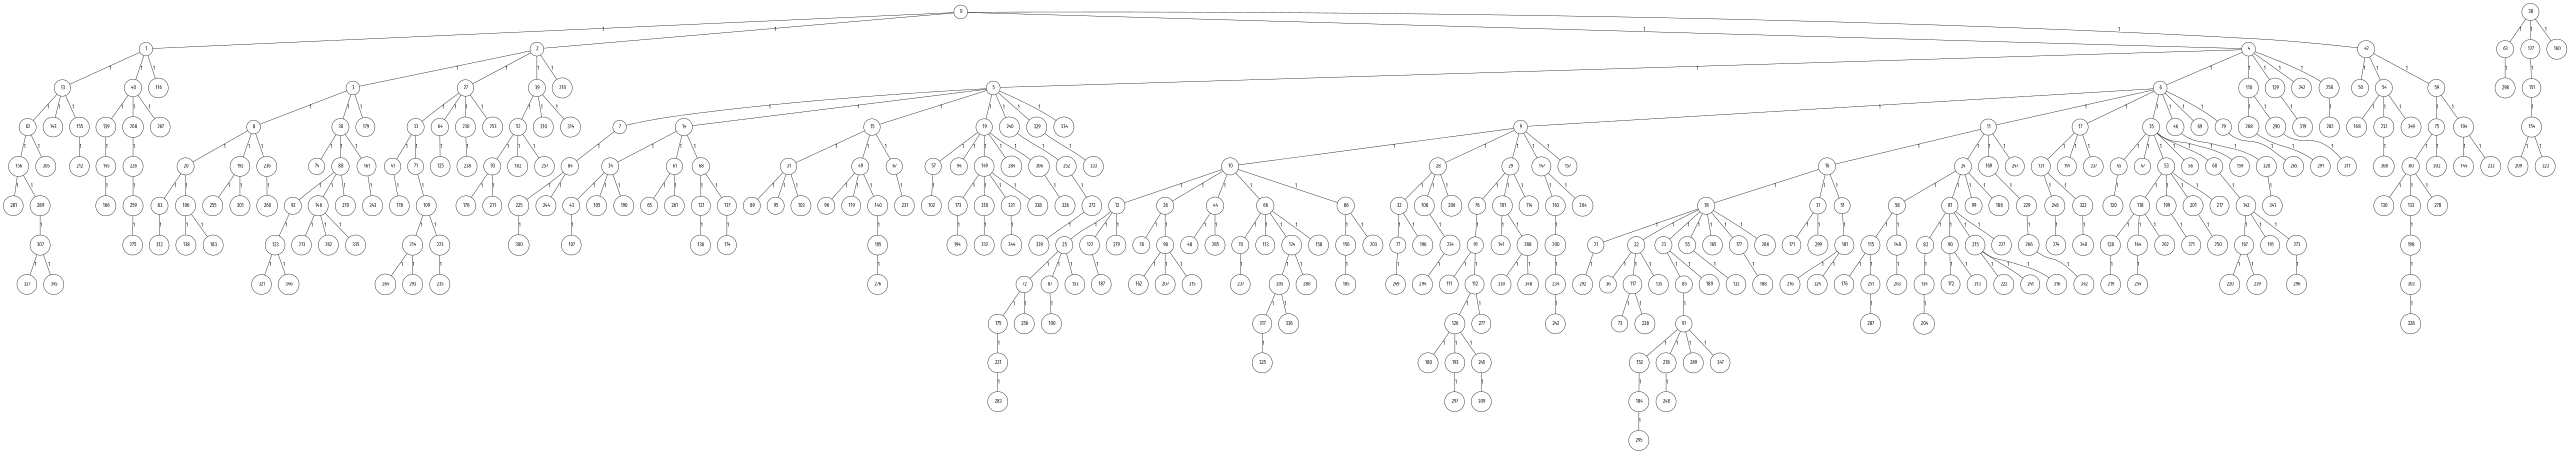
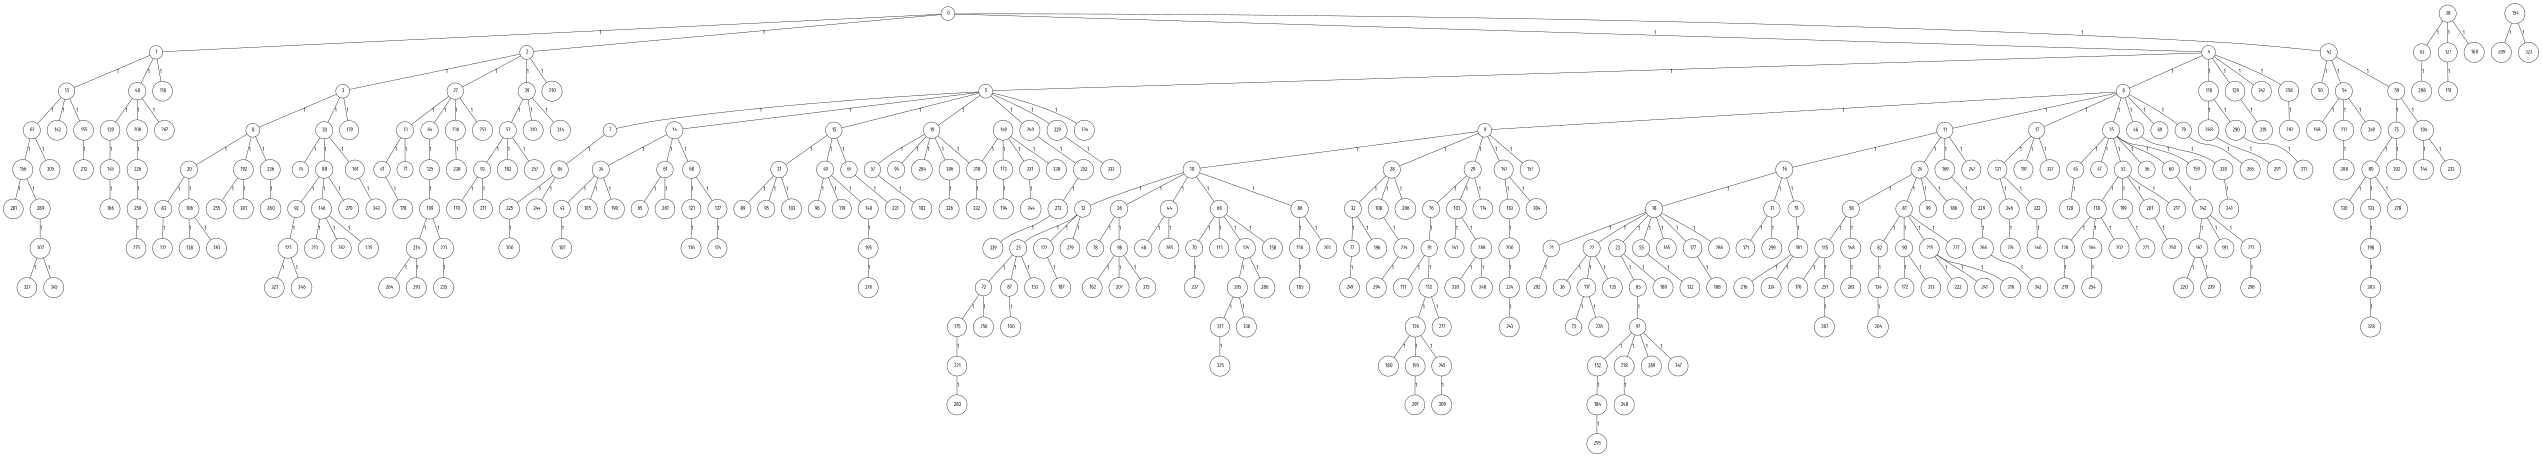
  graph {
    fixedsize="true;"
    fontname="Fira Sans"
    node [color=black fontname="Fira Sans" fontsize=12 hight=.12 shape=circle]
    edge [fontname="Fira Sans" fontsize=12]
    n1 [label=" 0" width=.12]
    n2 [label=" 1" width=.12]
    n3 [label=" 2" width=.12]
    n4 [label=" 4" width=.12]
    n5 [label=" 42" width=.12]
    n6 [label=" 13" width=.12]
    n7 [label=" 40" width=.12]
    n8 [label=" 116" width=.12]
    n9 [label=" 3" width=.12]
    n10 [label=" 27" width=.12]
    n11 [label=" 39" width=.12]
    n12 [label=" 210" width=.12]
    n13 [label=" 5" width=.12]
    n14 [label=" 6" width=.12]
    n15 [label=" 110" width=.12]
    n16 [label=" 129" width=.12]
    n17 [label=" 242" width=.12]
    n18 [label=" 258" width=.12]
    n19 [label=" 50" width=.12]
    n20 [label=" 54" width=.12]
    n21 [label=" 59" width=.12]
    n22 [label=" 62" width=.12]
    n23 [label=" 143" width=.12]
    n24 [label=" 155" width=.12]
    n25 [label=" 139" width=.12]
    n26 [label=" 208" width=.12]
    n27 [label=" 267" width=.12]
    n28 [label=" 8" width=.12]
    n29 [label=" 30" width=.12]
    n30 [label=" 179" width=.12]
    n31 [label=" 33" width=.12]
    n32 [label=" 64" width=.12]
    n33 [label=" 230" width=.12]
    n34 [label=" 253" width=.12]
    n35 [label=" 52" width=.12]
    n36 [label=" 310" width=.12]
    n37 [label=" 314" width=.12]
    n38 [label=" 20" width=.12]
    n39 [label=" 192" width=.12]
    n40 [label=" 236" width=.12]
    n41 [label=" 74" width=.12]
    n42 [label=" 88" width=.12]
    n43 [label=" 161" width=.12]
    n44 [label=" 7" width=.12]
    n45 [label=" 14" width=.12]
    n46 [label=" 15" width=.12]
    n47 [label=" 19" width=.12]
    n48 [label=" 240" width=.12]
    n49 [label=" 329" width=.12]
    n50 [label=" 334" width=.12]
    n51 [label=" 9" width=.12]
    n52 [label=" 11" width=.12]
    n53 [label=" 17" width=.12]
    n54 [label=" 35" width=.12]
    n55 [label=" 46" width=.12]
    n56 [label=" 69" width=.12]
    n57 [label=" 79" width=.12]
    n58 [label=" 268" width=.12]
    n59 [label=" 290" width=.12]
    n60 [label=" 319" width=.12]
    n61 [label=" 282" width=.12]
    n62 [label=" 84" width=.12]
    n63 [label=" 34" width=.12]
    n64 [label=" 61" width=.12]
    n65 [label=" 68" width=.12]
    n66 [label=" 31" width=.12]
    n67 [label=" 49" width=.12]
    n68 [label=" 67" width=.12]
    n69 [label=" 57" width=.12]
    n70 [label=" 94" width=.12]
    n71 [label=" 149" width=.12]
    n72 [label=" 284" width=.12]
    n73 [label=" 306" width=.12]
    n74 [label=" 252" width=.12]
    n75 [label=" 333" width=.12]
    n76 [label=" 10" width=.12]
    n77 [label=" 28" width=.12]
    n78 [label=" 29" width=.12]
    n79 [label=" 147" width=.12]
    n80 [label=" 157" width=.12]
    n81 [label=" 16" width=.12]
    n82 [label=" 24" width=.12]
    n83 [label=" 169" width=.12]
    n84 [label=" 247" width=.12]
    n85 [label=" 131" width=.12]
    n86 [label=" 197" width=.12]
    n87 [label=" 337" width=.12]
    n88 [label=" 45" width=.12]
    n89 [label=" 47" width=.12]
    n90 [label=" 53" width=.12]
    n91 [label=" 56" width=.12]
    n92 [label=" 60" width=.12]
    n93 [label=" 159" width=.12]
    n94 [label=" 38" width=.12]
    n95 [label=" 63" width=.12]
    n96 [label=" 127" width=.12]
    n97 [label=" 160" width=.12]
    n98 [label=" 320" width=.12]
    n99 [label=" 265" width=.12]
    n100 [label=" 225" width=.12]
    n101 [label=" 244" width=.12]
    n102 [label=" 83" width=.12]
    n103 [label=" 106" width=.12]
    n104 [label=" 255" width=.12]
    n105 [label=" 301" width=.12]
    n106 [label=" 260" width=.12]
    n107 [label=" 12" width=.12]
    n108 [label=" 26" width=.12]
    n109 [label=" 44" width=.12]
    n110 [label=" 66" width=.12]
    n111 [label=" 86" width=.12]
    n112 [label=" 32" width=.12]
    n113 [label=" 108" width=.12]
    n114 [label=" 206" width=.12]
    n115 [label=" 76" width=.12]
    n116 [label=" 101" width=.12]
    n117 [label=" 114" width=.12]
    n118 [label=" 163" width=.12]
    n119 [label=" 304" width=.12]
    n120 [label=" 25" width=.12]
    n121 [label=" 122" width=.12]
    n122 [label=" 279" width=.12]
    n123 [label=" 78" width=.12]
    n124 [label=" 98" width=.12]
    n125 [label=" 48" width=.12]
    n126 [label=" 285" width=.12]
    n127 [label=" 70" width=.12]
    n128 [label=" 113" width=.12]
    n129 [label=" 124" width=.12]
    n130 [label=" 158" width=.12]
    n131 [label=" 150" width=.12]
    n132 [label=" 203" width=.12]
    n133 [label=" 18" width=.12]
    n134 [label=" 37" width=.12]
    n135 [label=" 51" width=.12]
    n136 [label=" 58" width=.12]
    n137 [label=" 81" width=.12]
    n138 [label=" 99" width=.12]
    n139 [label=" 186" width=.12]
    n140 [label=" 229" width=.12]
    n141 [label=" 72" width=.12]
    n142 [label=" 87" width=.12]
    n143 [label=" 153" width=.12]
    n144 [label=" 187" width=.12]
    n145 [label=" 156" width=.12]
    n146 [label=" 305" width=.12]
    n147 [label=" 212" width=.12]
    n148 [label=" 43" width=.12]
    n149 [label=" 105" width=.12]
    n150 [label=" 190" width=.12]
    n151 [label=" 65" width=.12]
    n152 [label=" 261" width=.12]
    n153 [label=" 121" width=.12]
    n154 [label=" 137" width=.12]
    n155 [label=" 89" width=.12]
    n156 [label=" 95" width=.12]
    n157 [label=" 103" width=.12]
    n158 [label=" 96" width=.12]
    n159 [label=" 119" width=.12]
    n160 [label=" 140" width=.12]
    n161 [label=" 231" width=.12]
    n162 [label=" 21" width=.12]
    n163 [label=" 22" width=.12]
    n164 [label=" 23" width=.12]
    n165 [label=" 55" width=.12]
    n166 [label=" 165" width=.12]
    n167 [label=" 177" width=.12]
    n168 [label=" 286" width=.12]
    n169 [label=" 171" width=.12]
    n170 [label=" 299" width=.12]
    n171 [label=" 181" width=.12]
    n172 [label=" 246" width=.12]
    n173 [label=" 322" width=.12]
    n174 [label=" 292" width=.12]
    n175 [label=" 36" width=.12]
    n176 [label=" 117" width=.12]
    n177 [label=" 135" width=.12]
    n178 [label=" 85" width=.12]
    n179 [label=" 189" width=.12]
    n180 [label=" 132" width=.12]
    n181 [label=" 188" width=.12]
    n182 [label=" 102" width=.12]
    n183 [label=" 173" width=.12]
    n184 [label=" 318" width=.12]
    n185 [label=" 331" width=.12]
    n186 [label=" 338" width=.12]
    n187 [label=" 326" width=.12]
    n188 [label=" 312" width=.12]
    n189 [label=" 138" width=.12]
    n190 [label=" 183" width=.12]
    n191 [label=" 73" width=.12]
    n192 [label=" 228" width=.12]
    n193 [label=" 97" width=.12]
    n194 [label=" 115" width=.12]
    n195 [label=" 148" width=.12]
    n196 [label=" 82" width=.12]
    n197 [label=" 90" width=.12]
    n198 [label=" 215" width=.12]
    n199 [label=" 227" width=.12]
    n200 [label=" 175" width=.12]
    n201 [label=" 256" width=.12]
    n202 [label=" 100" width=.12]
    n203 [label=" 162" width=.12]
    n204 [label=" 207" width=.12]
    n205 [label=" 315" width=.12]
    n206 [label=" 41" width=.12]
    n207 [label=" 71" width=.12]
    n208 [label=" 125" width=.12]
    n209 [label=" 238" width=.12]
    n210 [label=" 77" width=.12]
    n211 [label=" 196" width=.12]
    n212 [label=" 224" width=.12]
    n213 [label=" 91" width=.12]
    n214 [label=" 141" width=.12]
    n215 [label=" 288" width=.12]
    n216 [label=" 92" width=.12]
    n217 [label=" 146" width=.12]
    n218 [label=" 270" width=.12]
    n219 [label=" 343" width=.12]
    n220 [label=" 249" width=.12]
    n221 [label=" 178" width=.12]
    n222 [label=" 109" width=.12]
    n223 [label=" 107" width=.12]
    n224 [label=" 120" width=.12]
    n225 [label=" 118" width=.12]
    n226 [label=" 199" width=.12]
    n227 [label=" 201" width=.12]
    n228 [label=" 217" width=.12]
    n229 [label=" 142" width=.12]
    n230 [label=" 298" width=.12]
    n231 [label=" 151" width=.12]
    n232 [label=" 93" width=.12]
    n233 [label=" 182" width=.12]
    n234 [label=" 257" width=.12]
    n235 [label=" 145" width=.12]
    n236 [label=" 226" width=.12]
    n237 [label=" 168" width=.12]
    n238 [label=" 232" width=.12]
    n239 [label=" 349" width=.12]
    n240 [label=" 75" width=.12]
    n241 [label=" 104" width=.12]
    n242 [label=" 341" width=.12]
    n243 [label=" 195" width=.12]
    n244 [label=" 216" width=.12]
    n245 [label=" 324" width=.12]
    n246 [label=" 170" width=.12]
    n247 [label=" 211" width=.12]
    n248 [label=" 128" width=.12]
    n249 [label=" 164" width=.12]
    n250 [label=" 202" width=.12]
    n251 [label=" 271" width=.12]
    n252 [label=" 250" width=.12]
    n253 [label=" 308" width=.12]
    n254 [label=" 176" width=.12]
    n255 [label=" 251" width=.12]
    n256 [label=" 263" width=.12]
    n257 [label=" 80" width=.12]
    n258 [label=" 302" width=.12]
    n259 [label=" 144" width=.12]
    n260 [label=" 233" width=.12]
    n261 [label=" 167" width=.12]
    n262 [label=" 191" width=.12]
    n263 [label=" 273" width=.12]
    n264 [label=" 281" width=.12]
    n265 [label=" 289" width=.12]
    n266 [label=" 237" width=.12]
    n267 [label=" 205" width=.12]
    n268 [label=" 280" width=.12]
    n269 [label=" 136" width=.12]
    n270 [label=" 174" width=.12]
    n271 [label=" 214" width=.12]
    n272 [label=" 223" width=.12]
    n273 [label=" 221" width=.12]
    n274 [label=" 130" width=.12]
    n275 [label=" 133" width=.12]
    n276 [label=" 278" width=.12]
    n277 [label=" 111" width=.12]
    n278 [label=" 112" width=.12]
    n279 [label=" 198" width=.12]
    n280 [label=" 134" width=.12]
    n281 [label=" 172" width=.12]
    n282 [label=" 313" width=.12]
    n283 [label=" 222" width=.12]
    n284 [label=" 241" width=.12]
    n285 [label=" 316" width=.12]
    n286 [label=" 204" width=.12]
    n287 [label=" 300" width=.12]
    n288 [label=" 152" width=.12]
    n289 [label=" 218" width=.12]
    n290 [label=" 269" width=.12]
    n291 [label=" 347" width=.12]
    n292 [label=" 185" width=.12]
    n293 [label=" 123" width=.12]
    n294 [label=" 213" width=.12]
    n295 [label=" 262" width=.12]
    n296 [label=" 335" width=.12]
    n297 [label=" 126" width=.12]
    n298 [label=" 277" width=.12]
    n299 [label=" 321" width=.12]
    n300 [label=" 346" width=.12]
    n301 [label=" 184" width=.12]
    n302 [label=" 248" width=.12]
    n303 [label=" 330" width=.12]
    n304 [label=" 348" width=.12]
    n305 [label=" 294" width=.12]
    n306 [label=" 264" width=.12]
    n307 [label=" 293" width=.12]
    n308 [label=" 235" width=.12]
    n309 [label=" 291" width=.12]
    n310 [label=" 311" width=.12]
    n311 [label=" 180" width=.12]
    n312 [label=" 193" width=.12]
    n313 [label=" 245" width=.12]
    n314 [label=" 287" width=.12]
    n315 [label=" 219" width=.12]
    n316 [label=" 254" width=.12]
    n317 [label=" 317" width=.12]
    n318 [label=" 336" width=.12]
    n319 [label=" 297" width=.12]
    n320 [label=" 309" width=.12]
    n321 [label=" 154" width=.12]
    n322 [label=" 274" width=.12]
    n323 [label=" 340" width=.12]
    n324 [label=" 303" width=.12]
    n325 [label=" 166" width=.12]
    n326 [label=" 276" width=.12]
    n327 [label=" 220" width=.12]
    n328 [label=" 239" width=.12]
    n329 [label=" 296" width=.12]
    n330 [label=" 200" width=.12]
    n331 [label=" 194" width=.12]
    n332 [label=" 332" width=.12]
    n333 [label=" 344" width=.12]
    n334 [label=" 209" width=.12]
    n335 [label=" 323" width=.12]
    n336 [label=" 295" width=.12]
    n337 [label=" 307" width=.12]
    n338 [label=" 234" width=.12]
    n339 [label=" 266" width=.12]
    n340 [label=" 283" width=.12]
    n341 [label=" 328" width=.12]
    n342 [label=" 243" width=.12]
    n343 [label=" 325" width=.12]
    n344 [label=" 259" width=.12]
    n345 [label=" 275" width=.12]
    n346 [label=" 342" width=.12]
    n347 [label=" 272" width=.12]
    n348 [label=" 339" width=.12]
    n349 [label=" 327" width=.12]
    n350 [label=" 345" width=.12]
    n1 -- n2 [label=1]
    n1 -- n3 [label=1]
    n1 -- n4 [label=1]
    n1 -- n5 [label=1]
    n2 -- n6 [label=1]
    n2 -- n7 [label=1]
    n2 -- n8 [label=1]
    n3 -- n9 [label=1]
    n3 -- n10 [label=1]
    n3 -- n11 [label=1]
    n3 -- n12 [label=1]
    n4 -- n13 [label=1]
    n4 -- n14 [label=1]
    n4 -- n15 [label=1]
    n4 -- n16 [label=1]
    n4 -- n17 [label=1]
    n4 -- n18 [label=1]
    n5 -- n19 [label=1]
    n5 -- n20 [label=1]
    n5 -- n21 [label=1]
    n6 -- n22 [label=1]
    n6 -- n23 [label=1]
    n6 -- n24 [label=1]
    n7 -- n25 [label=1]
    n7 -- n26 [label=1]
    n7 -- n27 [label=1]
    n9 -- n28 [label=1]
    n9 -- n29 [label=1]
    n9 -- n30 [label=1]
    n10 -- n31 [label=1]
    n10 -- n32 [label=1]
    n10 -- n33 [label=1]
    n10 -- n34 [label=1]
    n11 -- n35 [label=1]
    n11 -- n36 [label=1]
    n11 -- n37 [label=1]
    n13 -- n44 [label=1]
    n13 -- n45 [label=1]
    n13 -- n46 [label=1]
    n13 -- n47 [label=1]
    n13 -- n48 [label=1]
    n13 -- n49 [label=1]
    n13 -- n50 [label=1]
    n14 -- n51 [label=1]
    n14 -- n52 [label=1]
    n14 -- n53 [label=1]
    n14 -- n54 [label=1]
    n14 -- n55 [label=1]
    n14 -- n56 [label=1]
    n14 -- n57 [label=1]
    n15 -- n58 [label=1]
    n15 -- n59 [label=1]
    n16 -- n60 [label=1]
    n18 -- n61 [label=1]
    n20 -- n237 [label=1]
    n20 -- n238 [label=1]
    n20 -- n239 [label=1]
    n21 -- n240 [label=1]
    n21 -- n241 [label=1]
    n22 -- n145 [label=1]
    n22 -- n146 [label=1]
    n24 -- n147 [label=1]
    n25 -- n235 [label=1]
    n26 -- n236 [label=1]
    n28 -- n38 [label=1]
    n28 -- n39 [label=1]
    n28 -- n40 [label=1]
    n29 -- n41 [label=1]
    n29 -- n42 [label=1]
    n29 -- n43 [label=1]
    n31 -- n206 [label=1]
    n31 -- n207 [label=1]
    n32 -- n208 [label=1]
    n33 -- n209 [label=1]
    n35 -- n232 [label=1]
    n35 -- n233 [label=1]
    n35 -- n234 [label=1]
    n38 -- n102 [label=1]
    n38 -- n103 [label=1]
    n39 -- n104 [label=1]
    n39 -- n105 [label=1]
    n40 -- n106 [label=1]
    n42 -- n216 [label=1]
    n42 -- n217 [label=1]
    n42 -- n218 [label=1]
    n43 -- n219 [label=1]
    n44 -- n62 [label=1]
    n45 -- n63 [label=1]
    n45 -- n64 [label=1]
    n45 -- n65 [label=1]
    n46 -- n66 [label=1]
    n46 -- n67 [label=1]
    n46 -- n68 [label=1]
    n47 -- n69 [label=1]
    n47 -- n70 [label=1]
-   n47 -- n71 [label=1]
+   n47 -- n184 [label=1]
    n47 -- n72 [label=1]
    n47 -- n73 [label=1]
    n48 -- n74 [label=1]
    n49 -- n75 [label=1]
    n51 -- n76 [label=1]
    n51 -- n77 [label=1]
    n51 -- n78 [label=1]
    n51 -- n79 [label=1]
    n51 -- n80 [label=1]
    n52 -- n81 [label=1]
    n52 -- n82 [label=1]
    n52 -- n83 [label=1]
    n52 -- n84 [label=1]
    n53 -- n85 [label=1]
    n53 -- n86 [label=1]
    n53 -- n87 [label=1]
    n54 -- n88 [label=1]
    n54 -- n89 [label=1]
    n54 -- n90 [label=1]
    n54 -- n91 [label=1]
    n54 -- n92 [label=1]
    n54 -- n93 [label=1]
    n55 -- n98 [label=1]
    n57 -- n99 [label=1]
    n58 -- n309 [label=1]
    n59 -- n310 [label=1]
    n62 -- n100 [label=1]
    n62 -- n101 [label=1]
    n63 -- n148 [label=1]
    n63 -- n149 [label=1]
    n63 -- n150 [label=1]
    n64 -- n151 [label=1]
    n64 -- n152 [label=1]
    n65 -- n153 [label=1]
    n65 -- n154 [label=1]
    n66 -- n155 [label=1]
    n66 -- n156 [label=1]
    n66 -- n157 [label=1]
    n67 -- n158 [label=1]
    n67 -- n159 [label=1]
    n67 -- n160 [label=1]
    n68 -- n161 [label=1]
    n69 -- n182 [label=1]
    n71 -- n183 [label=1]
    n71 -- n184 [label=1]
    n71 -- n185 [label=1]
    n71 -- n186 [label=1]
    n73 -- n187 [label=1]
    n74 -- n347 [label=1]
    n76 -- n107 [label=1]
    n76 -- n108 [label=1]
    n76 -- n109 [label=1]
    n76 -- n110 [label=1]
    n76 -- n111 [label=1]
    n77 -- n112 [label=1]
    n77 -- n113 [label=1]
    n77 -- n114 [label=1]
    n78 -- n115 [label=1]
    n78 -- n116 [label=1]
    n78 -- n117 [label=1]
    n79 -- n118 [label=1]
    n79 -- n119 [label=1]
    n81 -- n133 [label=1]
    n81 -- n134 [label=1]
    n81 -- n135 [label=1]
    n82 -- n136 [label=1]
    n82 -- n137 [label=1]
    n82 -- n138 [label=1]
    n82 -- n139 [label=1]
    n83 -- n140 [label=1]
    n85 -- n172 [label=1]
    n85 -- n173 [label=1]
    n88 -- n224 [label=1]
    n90 -- n225 [label=1]
    n90 -- n226 [label=1]
    n90 -- n227 [label=1]
    n90 -- n228 [label=1]
    n92 -- n229 [label=1]
    n94 -- n95 [label=1]
    n94 -- n96 [label=1]
    n94 -- n97 [label=1]
    n95 -- n230 [label=1]
    n96 -- n231 [label=1]
    n98 -- n242 [label=1]
    n100 -- n287 [label=1]
    n102 -- n188 [label=1]
    n103 -- n189 [label=1]
    n103 -- n190 [label=1]
    n107 -- n120 [label=1]
    n107 -- n121 [label=1]
    n107 -- n122 [label=1]
    n108 -- n123 [label=1]
    n108 -- n124 [label=1]
    n109 -- n125 [label=1]
    n109 -- n126 [label=1]
    n110 -- n127 [label=1]
    n110 -- n128 [label=1]
    n110 -- n129 [label=1]
    n110 -- n130 [label=1]
    n111 -- n131 [label=1]
    n111 -- n132 [label=1]
    n112 -- n210 [label=1]
    n112 -- n211 [label=1]
    n113 -- n212 [label=1]
    n115 -- n213 [label=1]
    n116 -- n214 [label=1]
    n116 -- n215 [label=1]
    n118 -- n330 [label=1]
    n120 -- n141 [label=1]
    n120 -- n142 [label=1]
    n120 -- n143 [label=1]
    n121 -- n144 [label=1]
    n124 -- n203 [label=1]
    n124 -- n204 [label=1]
    n124 -- n205 [label=1]
    n127 -- n266 [label=1]
    n129 -- n267 [label=1]
    n129 -- n268 [label=1]
    n131 -- n292 [label=1]
    n133 -- n162 [label=1]
    n133 -- n163 [label=1]
    n133 -- n164 [label=1]
    n133 -- n165 [label=1]
    n133 -- n166 [label=1]
    n133 -- n167 [label=1]
    n133 -- n168 [label=1]
    n134 -- n169 [label=1]
    n134 -- n170 [label=1]
    n135 -- n171 [label=1]
    n136 -- n194 [label=1]
    n136 -- n195 [label=1]
    n137 -- n196 [label=1]
    n137 -- n197 [label=1]
    n137 -- n198 [label=1]
    n137 -- n199 [label=1]
    n140 -- n339 [label=1]
    n141 -- n200 [label=1]
    n141 -- n201 [label=1]
    n142 -- n202 [label=1]
    n145 -- n264 [label=1]
    n145 -- n265 [label=1]
    n148 -- n223 [label=1]
    n153 -- n269 [label=1]
    n154 -- n270 [label=1]
    n160 -- n243 [label=1]
    n162 -- n174 [label=1]
    n163 -- n175 [label=1]
    n163 -- n176 [label=1]
    n163 -- n177 [label=1]
    n164 -- n178 [label=1]
    n164 -- n179 [label=1]
    n165 -- n180 [label=1]
    n167 -- n181 [label=1]
    n171 -- n244 [label=1]
    n171 -- n245 [label=1]
    n172 -- n322 [label=1]
    n173 -- n323 [label=1]
    n176 -- n191 [label=1]
    n176 -- n192 [label=1]
    n178 -- n193 [label=1]
    n183 -- n331 [label=1]
    n184 -- n332 [label=1]
    n185 -- n333 [label=1]
    n193 -- n288 [label=1]
    n193 -- n289 [label=1]
    n193 -- n290 [label=1]
    n193 -- n291 [label=1]
    n194 -- n254 [label=1]
    n194 -- n255 [label=1]
    n195 -- n256 [label=1]
    n196 -- n280 [label=1]
    n197 -- n281 [label=1]
    n197 -- n282 [label=1]
    n198 -- n283 [label=1]
    n198 -- n284 [label=1]
    n198 -- n285 [label=1]
    n200 -- n273 [label=1]
    n206 -- n221 [label=1]
-   n207 -- n222 [label=1]
+   n208 -- n222 [label=1]
    n210 -- n220 [label=1]
    n212 -- n305 [label=1]
    n213 -- n277 [label=1]
    n213 -- n278 [label=1]
    n215 -- n303 [label=1]
    n215 -- n304 [label=1]
    n216 -- n293 [label=1]
    n217 -- n294 [label=1]
    n217 -- n295 [label=1]
    n217 -- n296 [label=1]
    n222 -- n271 [label=1]
    n222 -- n272 [label=1]
    n225 -- n248 [label=1]
    n225 -- n249 [label=1]
    n225 -- n250 [label=1]
    n226 -- n251 [label=1]
    n227 -- n252 [label=1]
    n229 -- n261 [label=1]
    n229 -- n262 [label=1]
    n229 -- n263 [label=1]
-   n231 -- n321 [label=1]
    n232 -- n246 [label=1]
    n232 -- n247 [label=1]
    n235 -- n325 [label=1]
    n236 -- n344 [label=1]
    n238 -- n253 [label=1]
    n240 -- n257 [label=1]
    n240 -- n258 [label=1]
    n241 -- n259 [label=1]
    n241 -- n260 [label=1]
    n243 -- n326 [label=1]
    n248 -- n315 [label=1]
    n249 -- n316 [label=1]
    n255 -- n314 [label=1]
    n257 -- n274 [label=1]
    n257 -- n275 [label=1]
    n257 -- n276 [label=1]
    n261 -- n327 [label=1]
    n261 -- n328 [label=1]
    n263 -- n329 [label=1]
    n265 -- n337 [label=1]
    n267 -- n317 [label=1]
    n267 -- n318 [label=1]
    n271 -- n306 [label=1]
    n271 -- n307 [label=1]
    n272 -- n308 [label=1]
    n273 -- n340 [label=1]
    n275 -- n279 [label=1]
    n278 -- n297 [label=1]
    n278 -- n298 [label=1]
    n279 -- n324 [label=1]
    n280 -- n286 [label=1]
    n288 -- n301 [label=1]
    n289 -- n302 [label=1]
    n293 -- n299 [label=1]
    n293 -- n300 [label=1]
    n297 -- n311 [label=1]
    n297 -- n312 [label=1]
    n297 -- n313 [label=1]
    n301 -- n336 [label=1]
    n312 -- n319 [label=1]
    n313 -- n320 [label=1]
    n317 -- n343 [label=1]
    n321 -- n334 [label=1]
    n321 -- n335 [label=1]
    n324 -- n341 [label=1]
    n330 -- n338 [label=1]
    n337 -- n349 [label=1]
    n337 -- n350 [label=1]
    n338 -- n342 [label=1]
    n339 -- n346 [label=1]
    n344 -- n345 [label=1]
    n347 -- n348 [label=1]
  }
